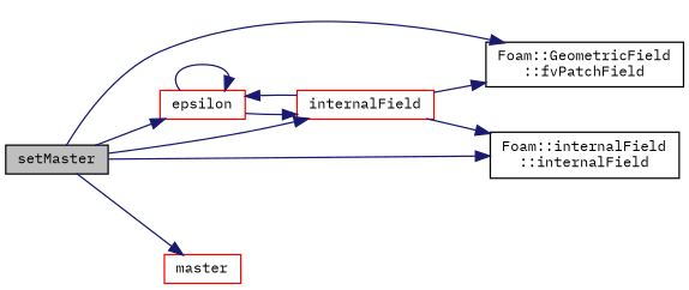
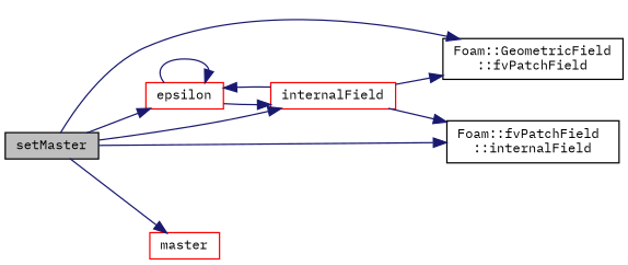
  digraph {
    fontname="IBM Plex Mono"
    rankdir=LR
    node [color=black fontname="IBM Plex Mono" fontsize=10 shape=record]
    edge [color=midnightblue fontname="IBM Plex Mono" fontsize=10 labelfontname=Helvetica labelfontsize=10 style=solid]
    n1 [fillcolor=grey75 fontcolor=black height=0.2 label=setMaster style=filled width=0.4]
    n2 [height=0.2 label="Foam::GeometricField\l::fvPatchField" width=0.4]
    n3 [color=red height=0.2 label=epsilon width=0.4]
    n4 [color=red height=0.2 label=internalField width=0.4]
-   n5 [height=0.2 label="Foam::internalField\l::internalField" width=0.4]
+   n5 [height=0.2 label="Foam::fvPatchField\l::internalField" width=0.4]
    n6 [color=red height=0.2 label=master width=0.4]
    n1 -> n2
    n1 -> n3
    n1 -> n4
    n1 -> n5
    n1 -> n6
    n3 -> n3
    n3 -> n4
    n4 -> n2
    n4 -> n3
    n4 -> n5
  }
